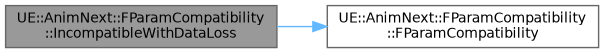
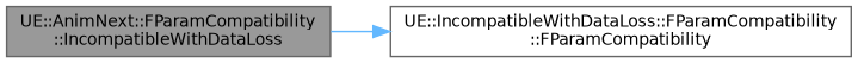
  digraph {
    rankdir=LR
    fontname="DejaVu Sans"
    node [fontname="DejaVu Sans" fontsize=10 shape=box style=filled]
    n1 [color=gray40 fillcolor=grey60 fontcolor=black height=0.2 label="UE::AnimNext::FParamCompatibility\l::IncompatibleWithDataLoss" width=0.4]
-   n2 [color=grey40 fillcolor=white height=0.2 label="UE::AnimNext::FParamCompatibility\l::FParamCompatibility" width=0.4]
+   n2 [color=grey40 fillcolor=white height=0.2 label="UE::IncompatibleWithDataLoss::FParamCompatibility\l::FParamCompatibility" width=0.4]
    n1 -> n2 [color=steelblue1 fontname="DejaVu Sans" fontsize=10 labelfontname=Helvetica labelfontsize=10 style=solid]
  }
